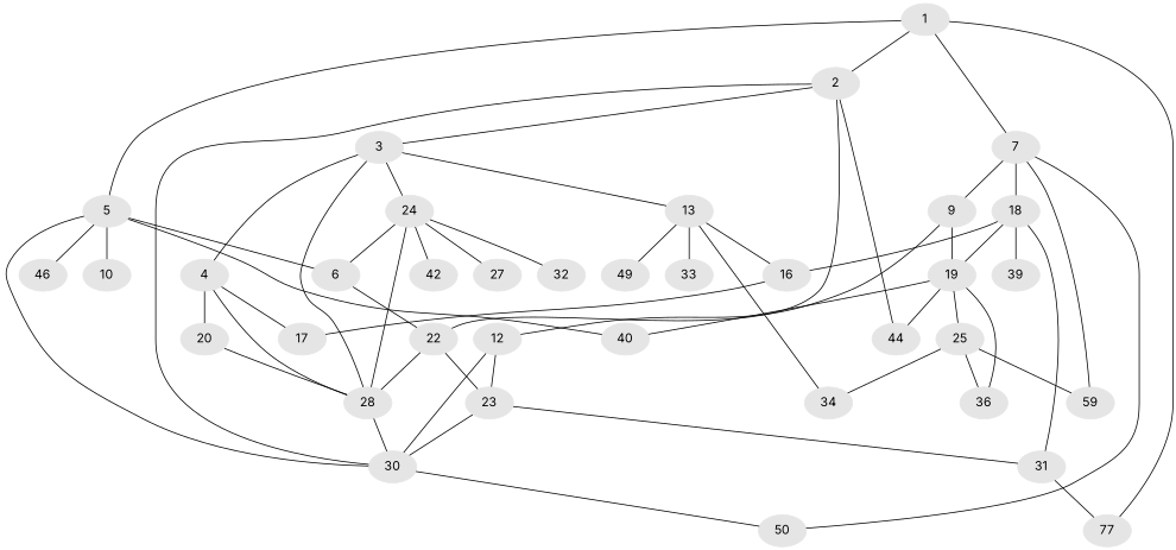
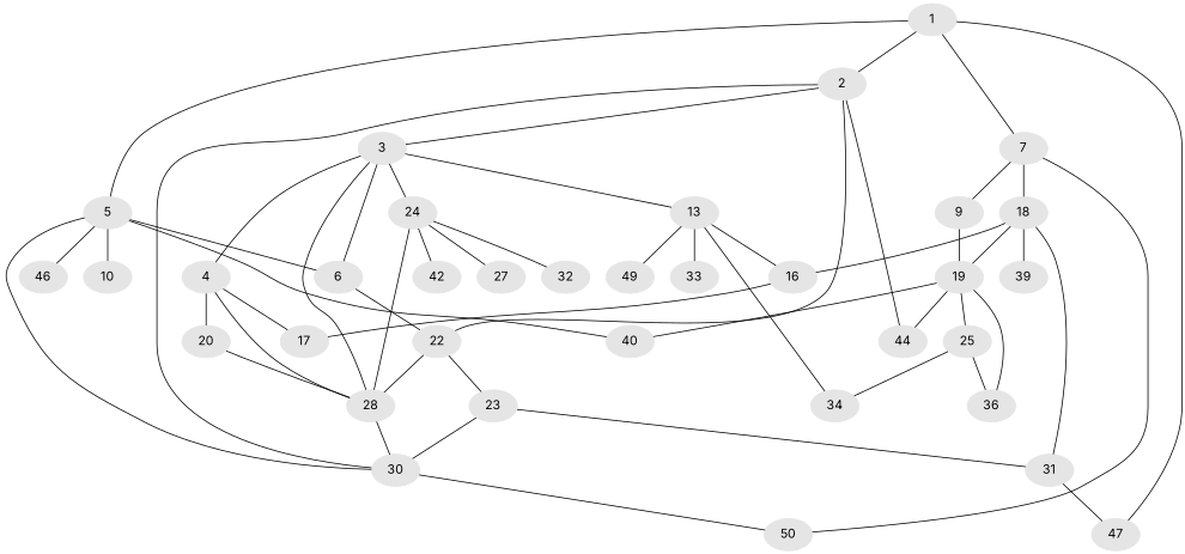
  graph {
    fontname=Inter
    node [color=gray90 fontname=Inter style=filled]
    edge [fontname=Inter]
    2 [super="+45"]
    3 [super="+37"]
    22 [super="+57"]
    30 [super="+53"]
    44
    1
    5 [super="+18"]
    7 [super="+8"]
-   47 [label=77]
+   47
    6 [super="+26"]
    10
    40
    46 [super="+58"]
    9
    n15 [label=18]
    50
-   59
    4 [super="+11"]
    13 [super="+14"]
    24 [super="+56"]
    28 [super="+43"]
    23 [super="+41"]
    17
    20
    16 [super="+54"]
    33
    34 [super="+52"]
    49
    27
    32 [super="+55"]
    42
-   12 [super="+38"]
    19 [super="+21"]
    31 [super="+35"]
    39 [super="+60"]
    25 [super="+51"]
    36
    2 -- 3
    2 -- 22
    2 -- 30
    2 -- 44
-   24 -- 6
+   3 -- 6
    3 -- 4
    3 -- 13
    3 -- 24
    3 -- 28
    22 -- 28
    22 -- 23
    30 -- 50
    1 -- 2
    1 -- 5
    1 -- 7
    1 -- 47
    5 -- 30
    5 -- 6
    5 -- 10
    5 -- 40
    5 -- 46
    7 -- 9
    7 -- n15
    7 -- 50
-   7 -- 59
    6 -- 22
-   9 -- 12
    9 -- 19
    n15 -- 16
    n15 -- 19
    n15 -- 31
    n15 -- 39
    4 -- 28
    4 -- 17
    4 -- 20
    13 -- 16
    13 -- 33
    13 -- 34
    13 -- 49
    24 -- 28
    24 -- 27
    24 -- 32
    24 -- 42
    28 -- 30
    23 -- 30
    23 -- 31
    20 -- 28
    16 -- 17
-   12 -- 30
-   12 -- 23
    19 -- 44
    19 -- 40
    19 -- 25
    19 -- 36
    31 -- 47
-   25 -- 59
    25 -- 34
    25 -- 36
  }
